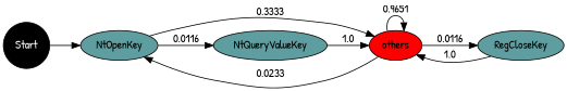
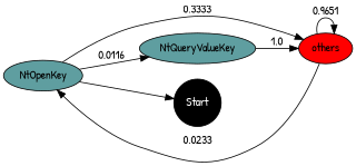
  digraph {
    fontname="Patrick Hand"
    rankdir=LR
    node [fillcolor=cadetblue fontname="Patrick Hand" style=filled]
    edge [fontname="Patrick Hand"]
    n1 [label=NtOpenKey]
    n2 [fillcolor=red label=others]
    n3 [label=NtQueryValueKey]
-   n4 [label=RegCloseKey]
    Start [fillcolor=black fontcolor=white shape=circle]
    n1 -> n2 [label=0.3333]
    n1 -> n3 [label=0.0116]
    n2 -> n1 [label=0.0233]
    n2 -> n2 [label=0.9651]
-   n2 -> n4 [label=0.0116]
    n3 -> n2 [label=1.0]
-   n4 -> n2 [label=1.0]
-   Start -> n1
+   n1 -> Start
  }
